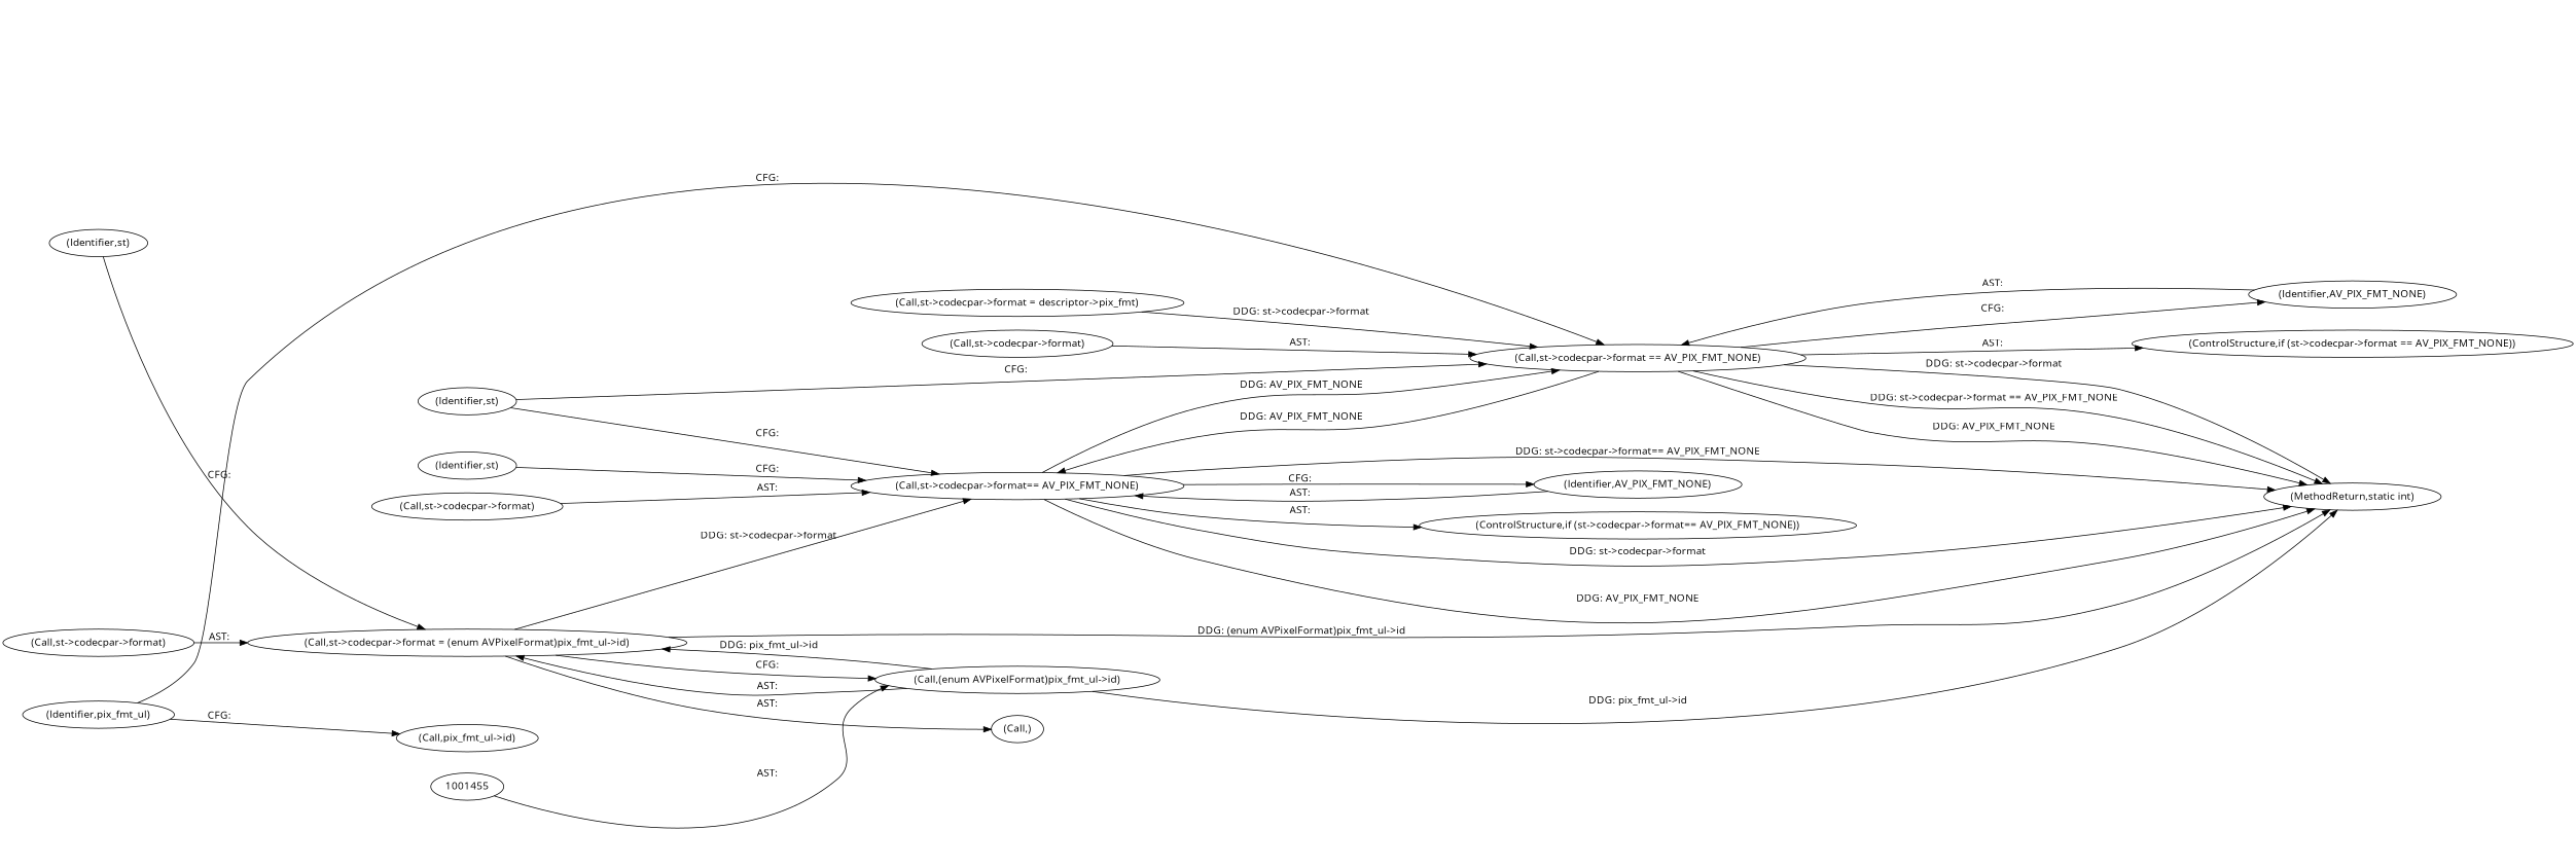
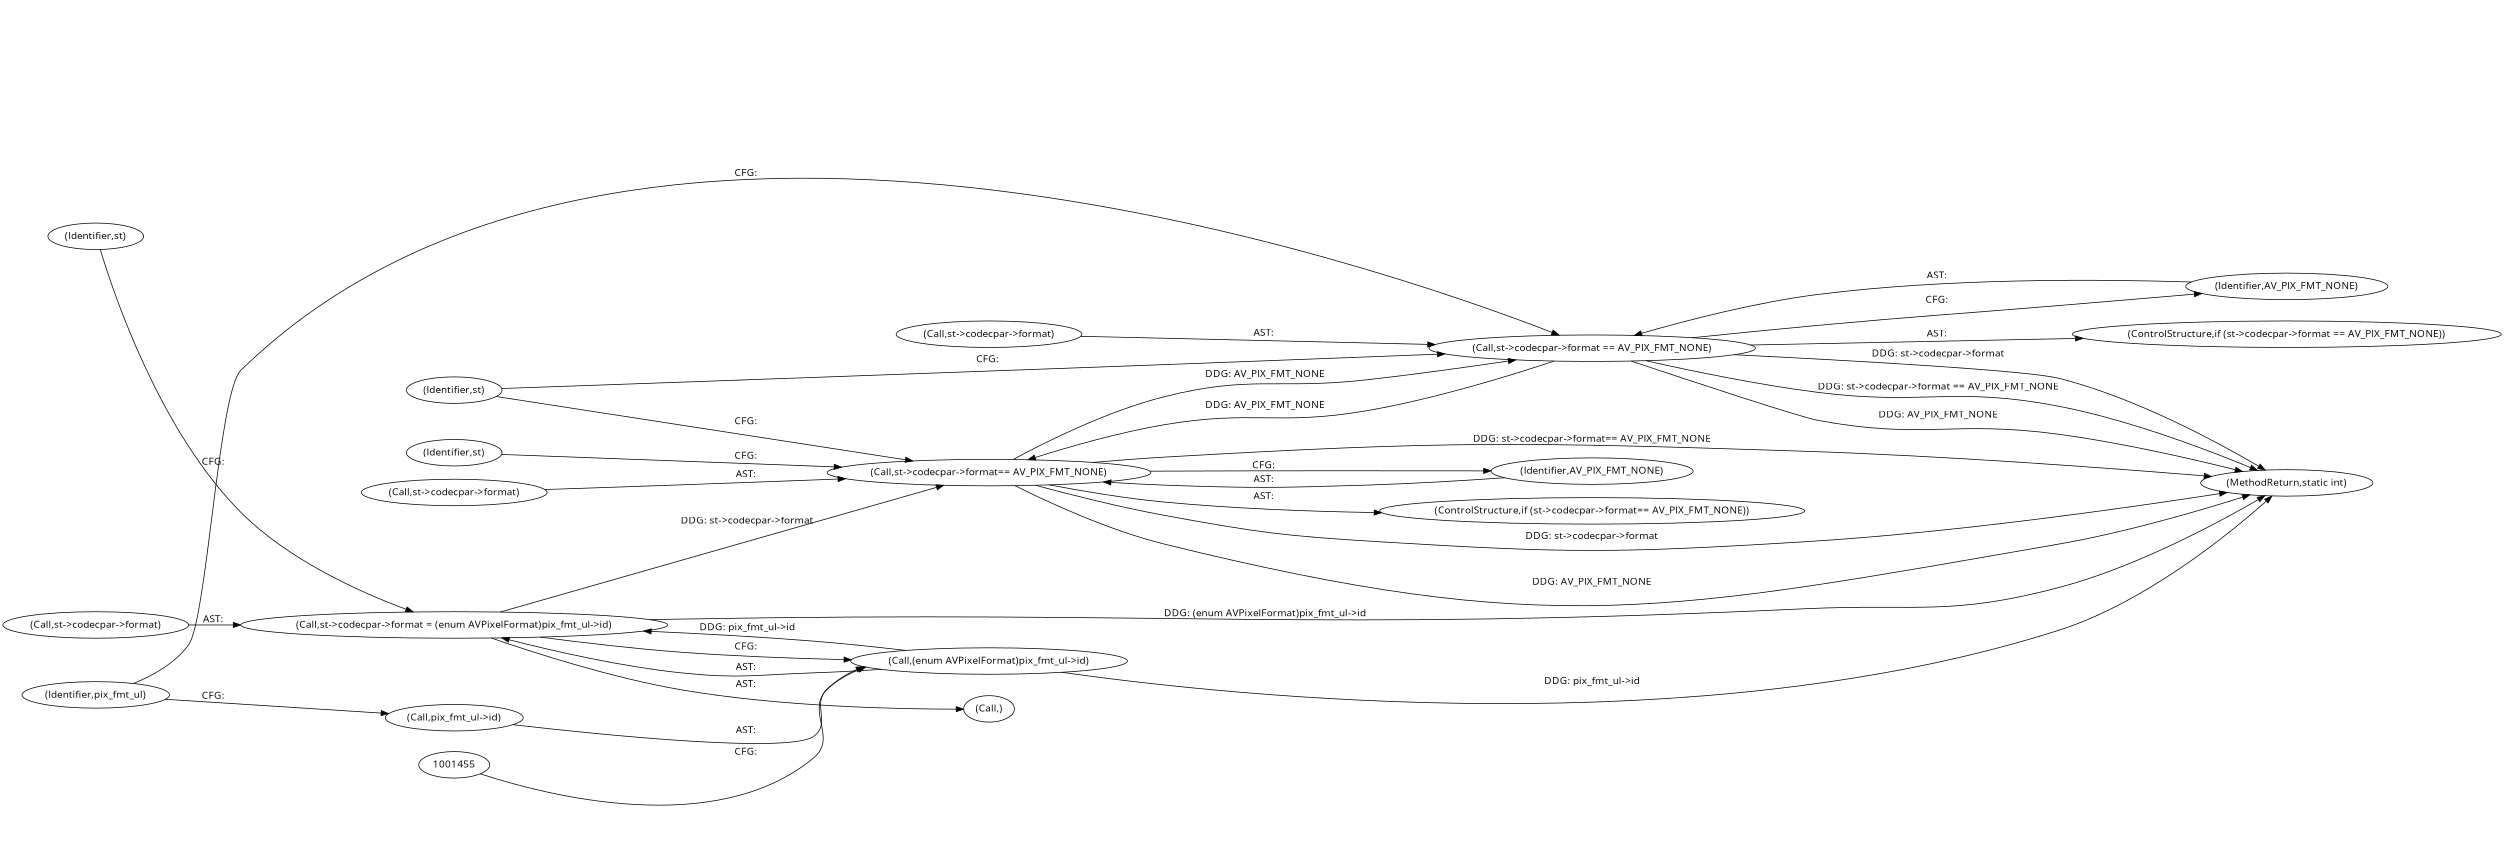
  digraph {
    fontname="Open Sans"
    rankdir=LR
    node [fontname="Open Sans"]
    edge [fontname="Open Sans"]
    n1 [label="(Call,st->codecpar->format = (enum AVPixelFormat)pix_fmt_ul->id)"]
    n2 [label="(Call,(enum AVPixelFormat)pix_fmt_ul->id)"]
    n3 [label="(Call,st->codecpar->format== AV_PIX_FMT_NONE)"]
    n4 [label="(Call,)"]
    n5 [label="(MethodReturn,static int)"]
    n6 [label="(Call,st->codecpar->format == AV_PIX_FMT_NONE)"]
    n7 [label="(Identifier,AV_PIX_FMT_NONE)"]
    n8 [label="(ControlStructure,if (st->codecpar->format== AV_PIX_FMT_NONE))"]
    n9 [label="(Call,pix_fmt_ul->id)"]
    n10 [label="(ControlStructure,if (st->codecpar->format == AV_PIX_FMT_NONE))"]
    n11 [label="(Identifier,AV_PIX_FMT_NONE)"]
-   n12 [label="(Call,st->codecpar->format = descriptor->pix_fmt)"]
    n13 [label="(Call,st->codecpar->format)"]
    n14 [label="(Identifier,st)"]
    n15 [label="(Identifier,pix_fmt_ul)"]
    n16 [label="(Call,st->codecpar->format)"]
    n17 [label="(Identifier,st)"]
    n18 [label="(Identifier,st)"]
    n19 [label="(Call,st->codecpar->format)"]
    1001455
    n1 -> n2 [label="CFG: "]
    n1 -> n3 [label="DDG: st->codecpar->format"]
    n1 -> n4 [label="AST: "]
    n1 -> n5 [label="DDG: (enum AVPixelFormat)pix_fmt_ul->id"]
    n2 -> n1 [label="AST: "]
    n2 -> n1 [label="DDG: pix_fmt_ul->id"]
    n2 -> n5 [label="DDG: pix_fmt_ul->id"]
    n3 -> n5 [label="DDG: st->codecpar->format== AV_PIX_FMT_NONE"]
    n3 -> n5 [label="DDG: st->codecpar->format"]
    n3 -> n5 [label="DDG: AV_PIX_FMT_NONE"]
    n3 -> n6 [label="DDG: AV_PIX_FMT_NONE"]
    n3 -> n7 [label="CFG: "]
    n3 -> n8 [label="AST: "]
    n6 -> n3 [label="DDG: AV_PIX_FMT_NONE"]
    n6 -> n5 [label="DDG: st->codecpar->format"]
    n6 -> n5 [label="DDG: st->codecpar->format == AV_PIX_FMT_NONE"]
    n6 -> n5 [label="DDG: AV_PIX_FMT_NONE"]
    n6 -> n10 [label="AST: "]
    n6 -> n11 [label="CFG: "]
    n7 -> n3 [label="AST: "]
+   n9 -> n2 [label="AST: "]
    n11 -> n6 [label="AST: "]
-   n12 -> n6 [label="DDG: st->codecpar->format"]
    n13 -> n6 [label="AST: "]
    n14 -> n1 [label="CFG: "]
    n15 -> n6 [label="CFG: "]
    n15 -> n9 [label="CFG: "]
    n16 -> n1 [label="AST: "]
    n17 -> n3 [label="CFG: "]
    n17 -> n6 [label="CFG: "]
    n18 -> n3 [label="CFG: "]
    n19 -> n3 [label="AST: "]
-   1001455 -> n2 [label="AST: "]
+   1001455 -> n2 [label="CFG: "]
  }
